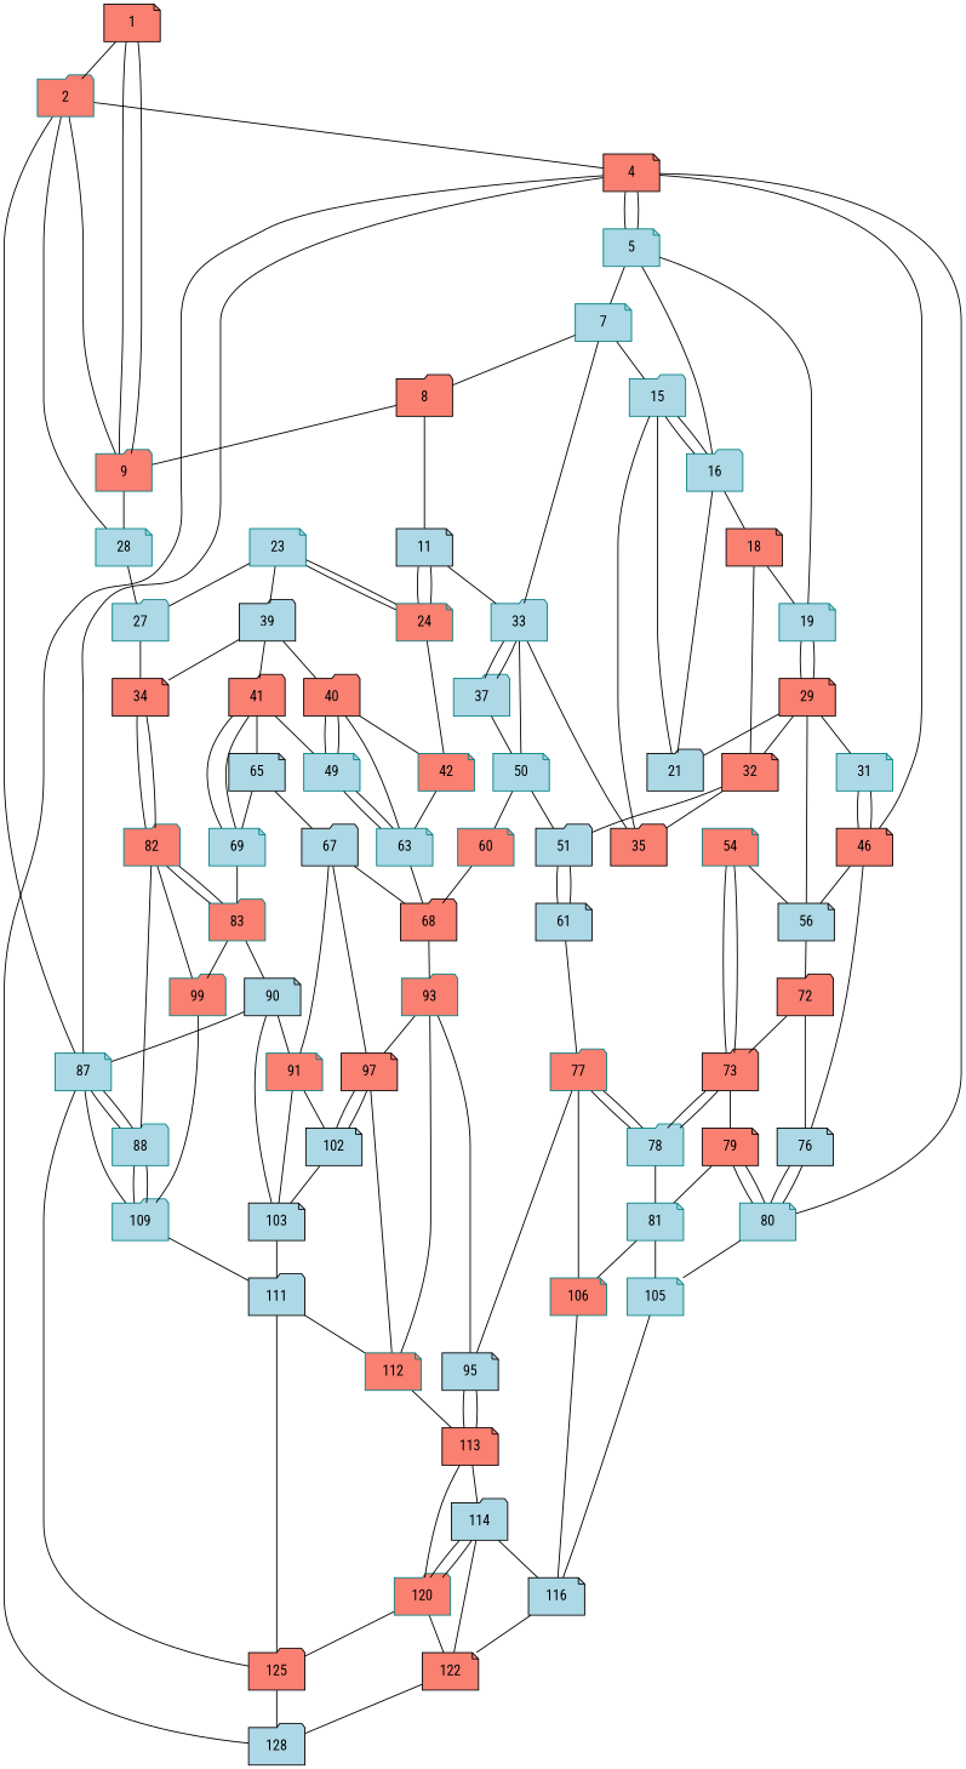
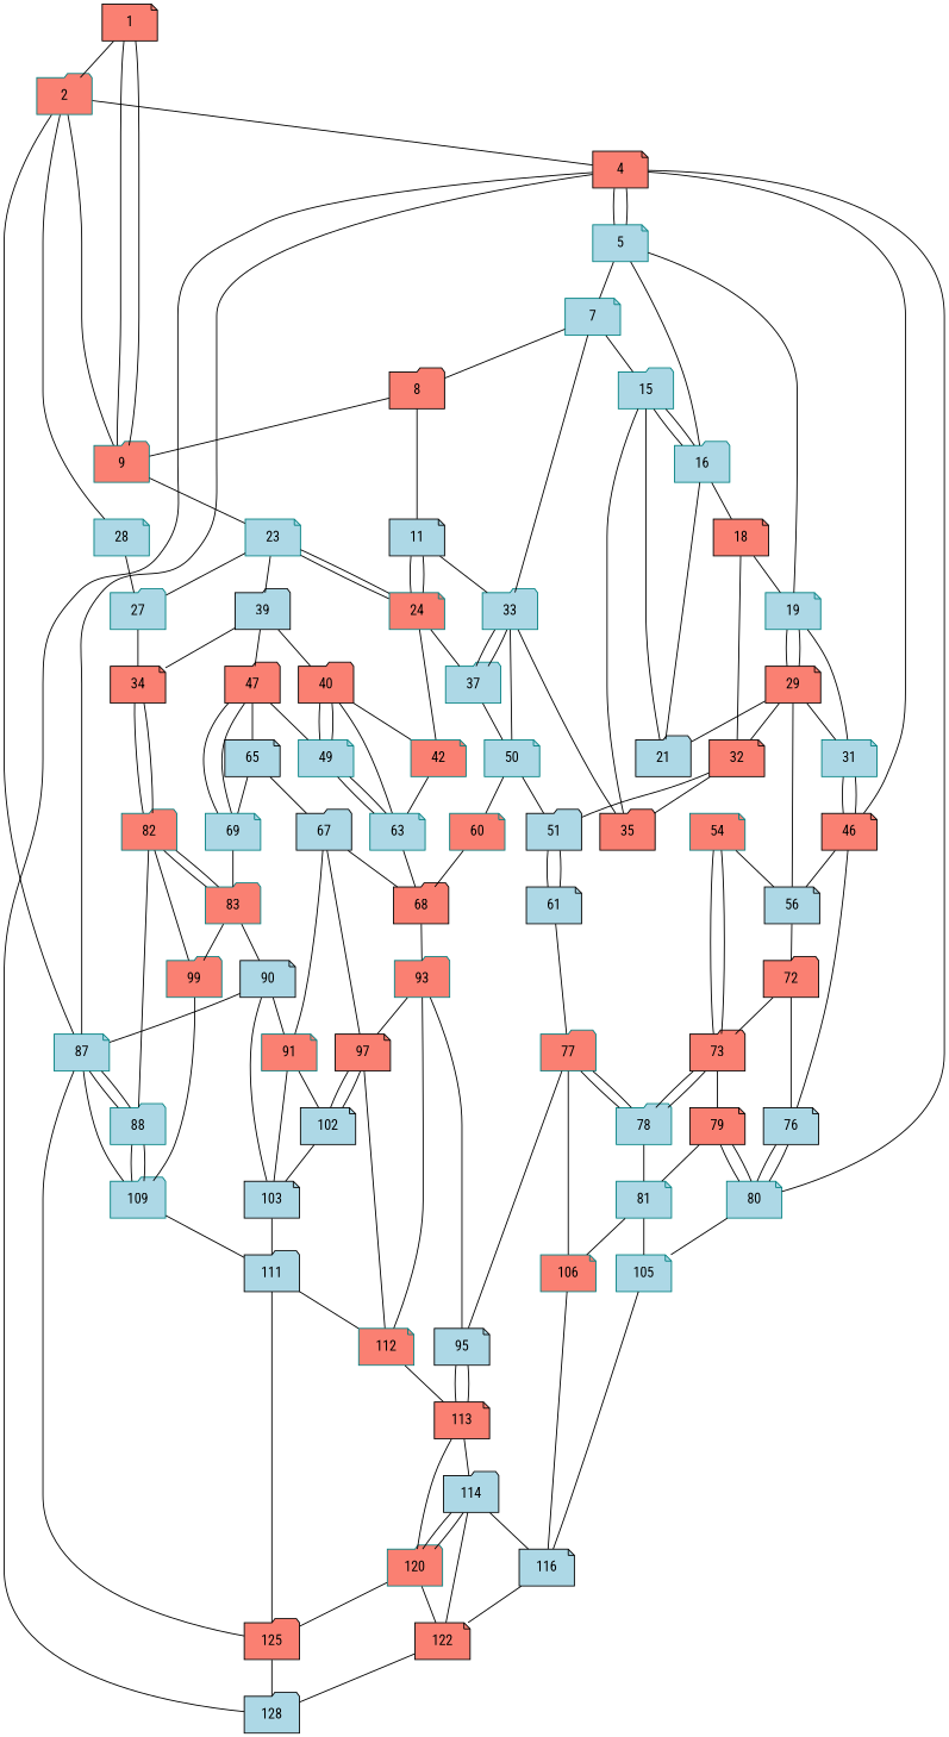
  graph {
    fontname="Roboto Condensed"
    node [color=teal fillcolor=lightblue fontname="Roboto Condensed" shape=note style=filled]
    edge [fontname="Roboto Condensed"]
    1 [color=black fillcolor=salmon]
    2 [fillcolor=salmon shape=folder super="+3"]
    9 [fillcolor=salmon shape=folder super="+14"]
    4 [color=black fillcolor=salmon super="+86"]
    n5 [label=28]
    87 [super="+126"]
    23 [super="+28"]
    5 [super="+6"]
    46 [color=black fillcolor=salmon super="+59"]
    80 [super="+85"]
    128 [color=black shape=folder]
    27 [shape=folder super="+43"]
    88 [shape=folder]
    109 [shape=folder super="+110"]
    125 [color=black fillcolor=salmon shape=folder super="+127"]
    7 [super="+13"]
    16 [shape=folder super="+17"]
    19 [super="+20"]
    56 [color=black super="+58"]
    76 [color=black]
    105
    8 [color=black fillcolor=salmon shape=folder super="+10"]
    15 [shape=folder super="+22"]
    33 [shape=folder super="+34"]
    21 [color=black shape=folder]
    18 [color=black fillcolor=salmon super="+25"]
    29 [color=black fillcolor=salmon super="+30"]
    31
    11 [color=black super="+12"]
    24 [fillcolor=salmon super="+36"]
    35 [color=black fillcolor=salmon shape=folder]
    39 [color=black shape=folder super="+45"]
    37 [shape=folder]
    42 [fillcolor=salmon]
    50 [super="+57"]
    32 [color=black fillcolor=salmon super="+38"]
    51 [color=black shape=folder super="+52"]
    n38 [color=black fillcolor=salmon label=34]
    40 [color=black fillcolor=salmon shape=folder super="+41"]
-   47 [color=black fillcolor=salmon shape=folder super="+48" label=41]
+   47 [color=black fillcolor=salmon shape=folder super="+48"]
    63 [super="+64"]
    82 [fillcolor=salmon shape=folder super="+89"]
    72 [color=black fillcolor=salmon shape=folder super="+75"]
    61 [color=black super="+62"]
    60 [fillcolor=salmon]
    49
    65 [color=black super="+66"]
    69 [super="+70"]
    68 [color=black fillcolor=salmon shape=folder super="+71"]
    83 [fillcolor=salmon shape=folder super="+84"]
    99 [fillcolor=salmon shape=folder super="+108"]
    67 [color=black shape=folder super="+92"]
    77 [fillcolor=salmon shape=folder super="+96"]
    54 [fillcolor=salmon super="+55"]
    73 [color=black fillcolor=salmon shape=folder super="+74"]
    78 [shape=folder]
    79 [color=black fillcolor=salmon]
    93 [fillcolor=salmon shape=folder super="+94"]
    95 [color=black]
    106 [fillcolor=salmon]
    91 [fillcolor=salmon super="+101"]
    97 [color=black fillcolor=salmon super="+98"]
    103 [color=black super="+107"]
    102 [color=black]
    112 [fillcolor=salmon super="+118"]
    90 [color=black super="+100"]
    81 [super="+104"]
    113 [color=black fillcolor=salmon super="+119"]
    116 [color=black super="+121"]
    111 [color=black shape=folder super="+117"]
    114 [color=black shape=folder super="+115"]
    120 [fillcolor=salmon shape=folder super="+124"]
    122 [color=black fillcolor=salmon super="+123"]
    1 -- 2
    1 -- 9
    1 -- 9
    2 -- 9
    2 -- 4
    2 -- n5
    2 -- 87
-   9 -- n5
+   9 -- 23
    4 -- 87
    4 -- 5
    4 -- 5
    4 -- 46
    4 -- 80
    4 -- 128
    n5 -- 27 [weight=2]
    87 -- 88
    87 -- 88
    87 -- 109
    87 -- 125
    23 -- 27
    23 -- 24
    23 -- 24
    23 -- 39
    5 -- 7
    5 -- 16
    5 -- 19
    46 -- 56
    46 -- 76
    80 -- 105
    27 -- n38
    88 -- 109
    88 -- 109
    109 -- 111
    125 -- 128
    7 -- 8
    7 -- 15
    7 -- 33
    16 -- 21
    16 -- 18
    19 -- 29
    19 -- 29
+   19 -- 31
    56 -- 72
    76 -- 80
    76 -- 80
    105 -- 116
    8 -- 9
    8 -- 11
    15 -- 16
    15 -- 16
    15 -- 21
    15 -- 35
    33 -- 35
    33 -- 37
    33 -- 37
    33 -- 50
    18 -- 19
    18 -- 32
    29 -- 56
    29 -- 21
    29 -- 31
    29 -- 32
    31 -- 46
    31 -- 46
    11 -- 33
    11 -- 24
    11 -- 24
+   24 -- 37
    24 -- 42
    39 -- n38
    39 -- 40
    39 -- 47
    37 -- 50
    42 -- 63
    50 -- 51
    50 -- 60
    32 -- 35
    32 -- 51
    51 -- 61
    51 -- 61
    n38 -- 82
    n38 -- 82
    40 -- 42
    40 -- 63
    40 -- 49
    40 -- 49
    47 -- 49
    47 -- 65
    47 -- 69
    47 -- 69
    63 -- 68
    82 -- 88
    82 -- 83
    82 -- 83
    82 -- 99
    72 -- 76
    72 -- 73
    61 -- 77
    60 -- 68
    49 -- 63
    49 -- 63
    65 -- 69 [weight=2]
    65 -- 67
    69 -- 83
    68 -- 93
    83 -- 99
    83 -- 90
    99 -- 109
    67 -- 68
    67 -- 91
    67 -- 97
    77 -- 78
    77 -- 78
    77 -- 95
    77 -- 106
    54 -- 56
    54 -- 73
    54 -- 73
    73 -- 78
    73 -- 78
    73 -- 79
    78 -- 81
    79 -- 80
    79 -- 80
    79 -- 81
    93 -- 95
    93 -- 97
    93 -- 112
    95 -- 113
    95 -- 113
    106 -- 116
    91 -- 103
    91 -- 102
    97 -- 102
    97 -- 102
    97 -- 112
    103 -- 111
    102 -- 103
    112 -- 113
    90 -- 87
    90 -- 91
    90 -- 103
    81 -- 105
    81 -- 106
    113 -- 114
    113 -- 120
    116 -- 122
    111 -- 125
    111 -- 112
    114 -- 116
    114 -- 120
    114 -- 120
    114 -- 122
    120 -- 125
    120 -- 122
    122 -- 128
  }
